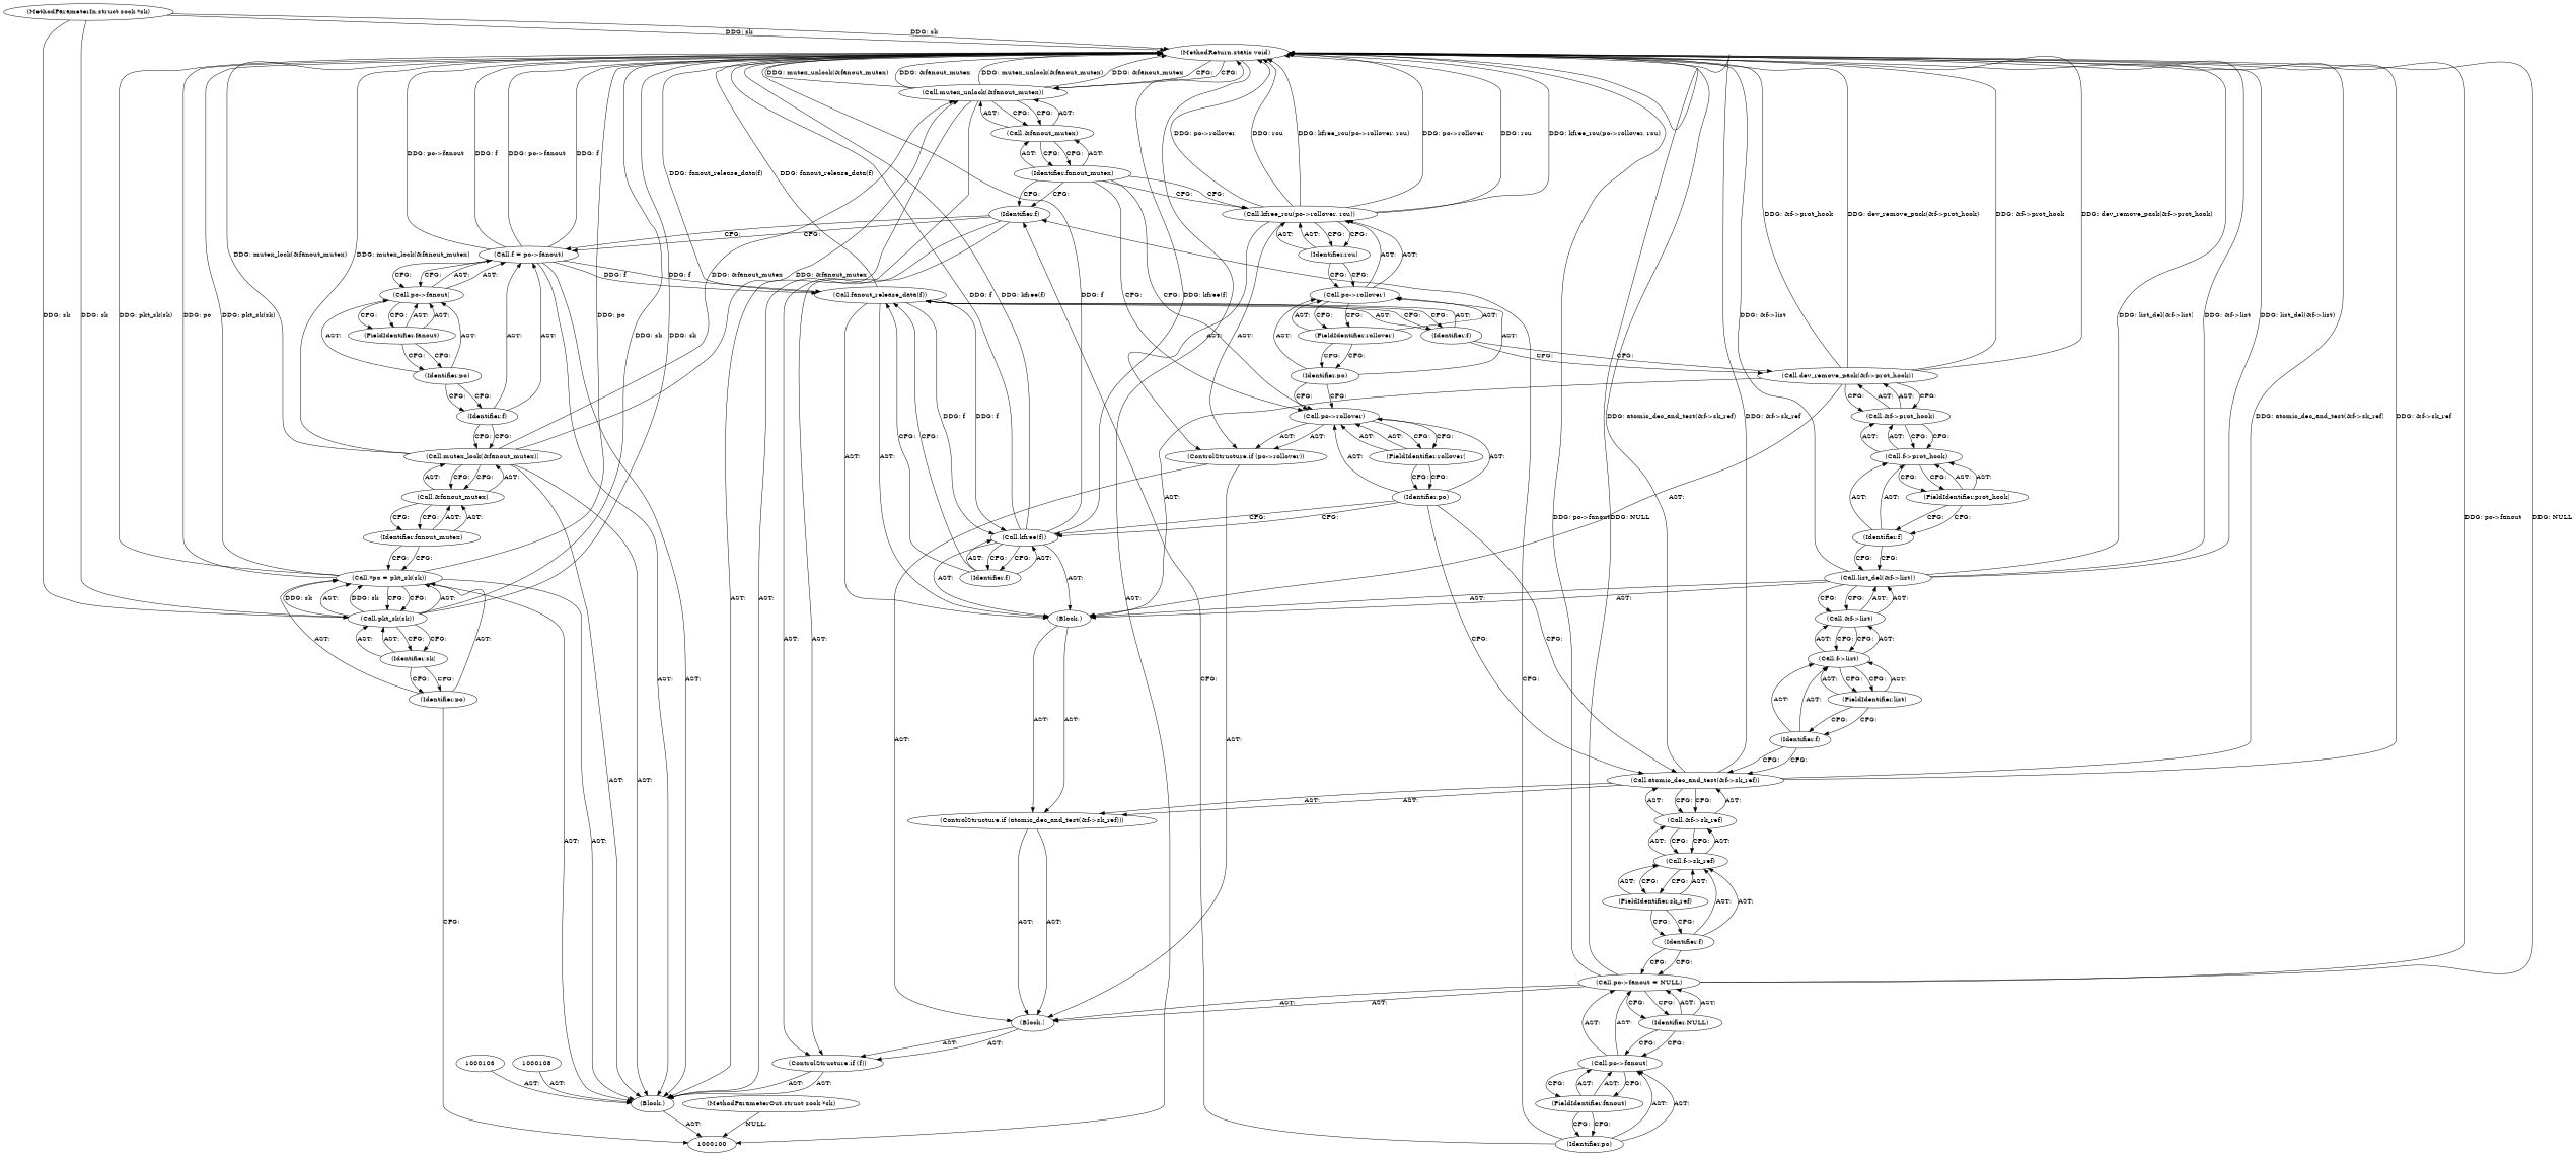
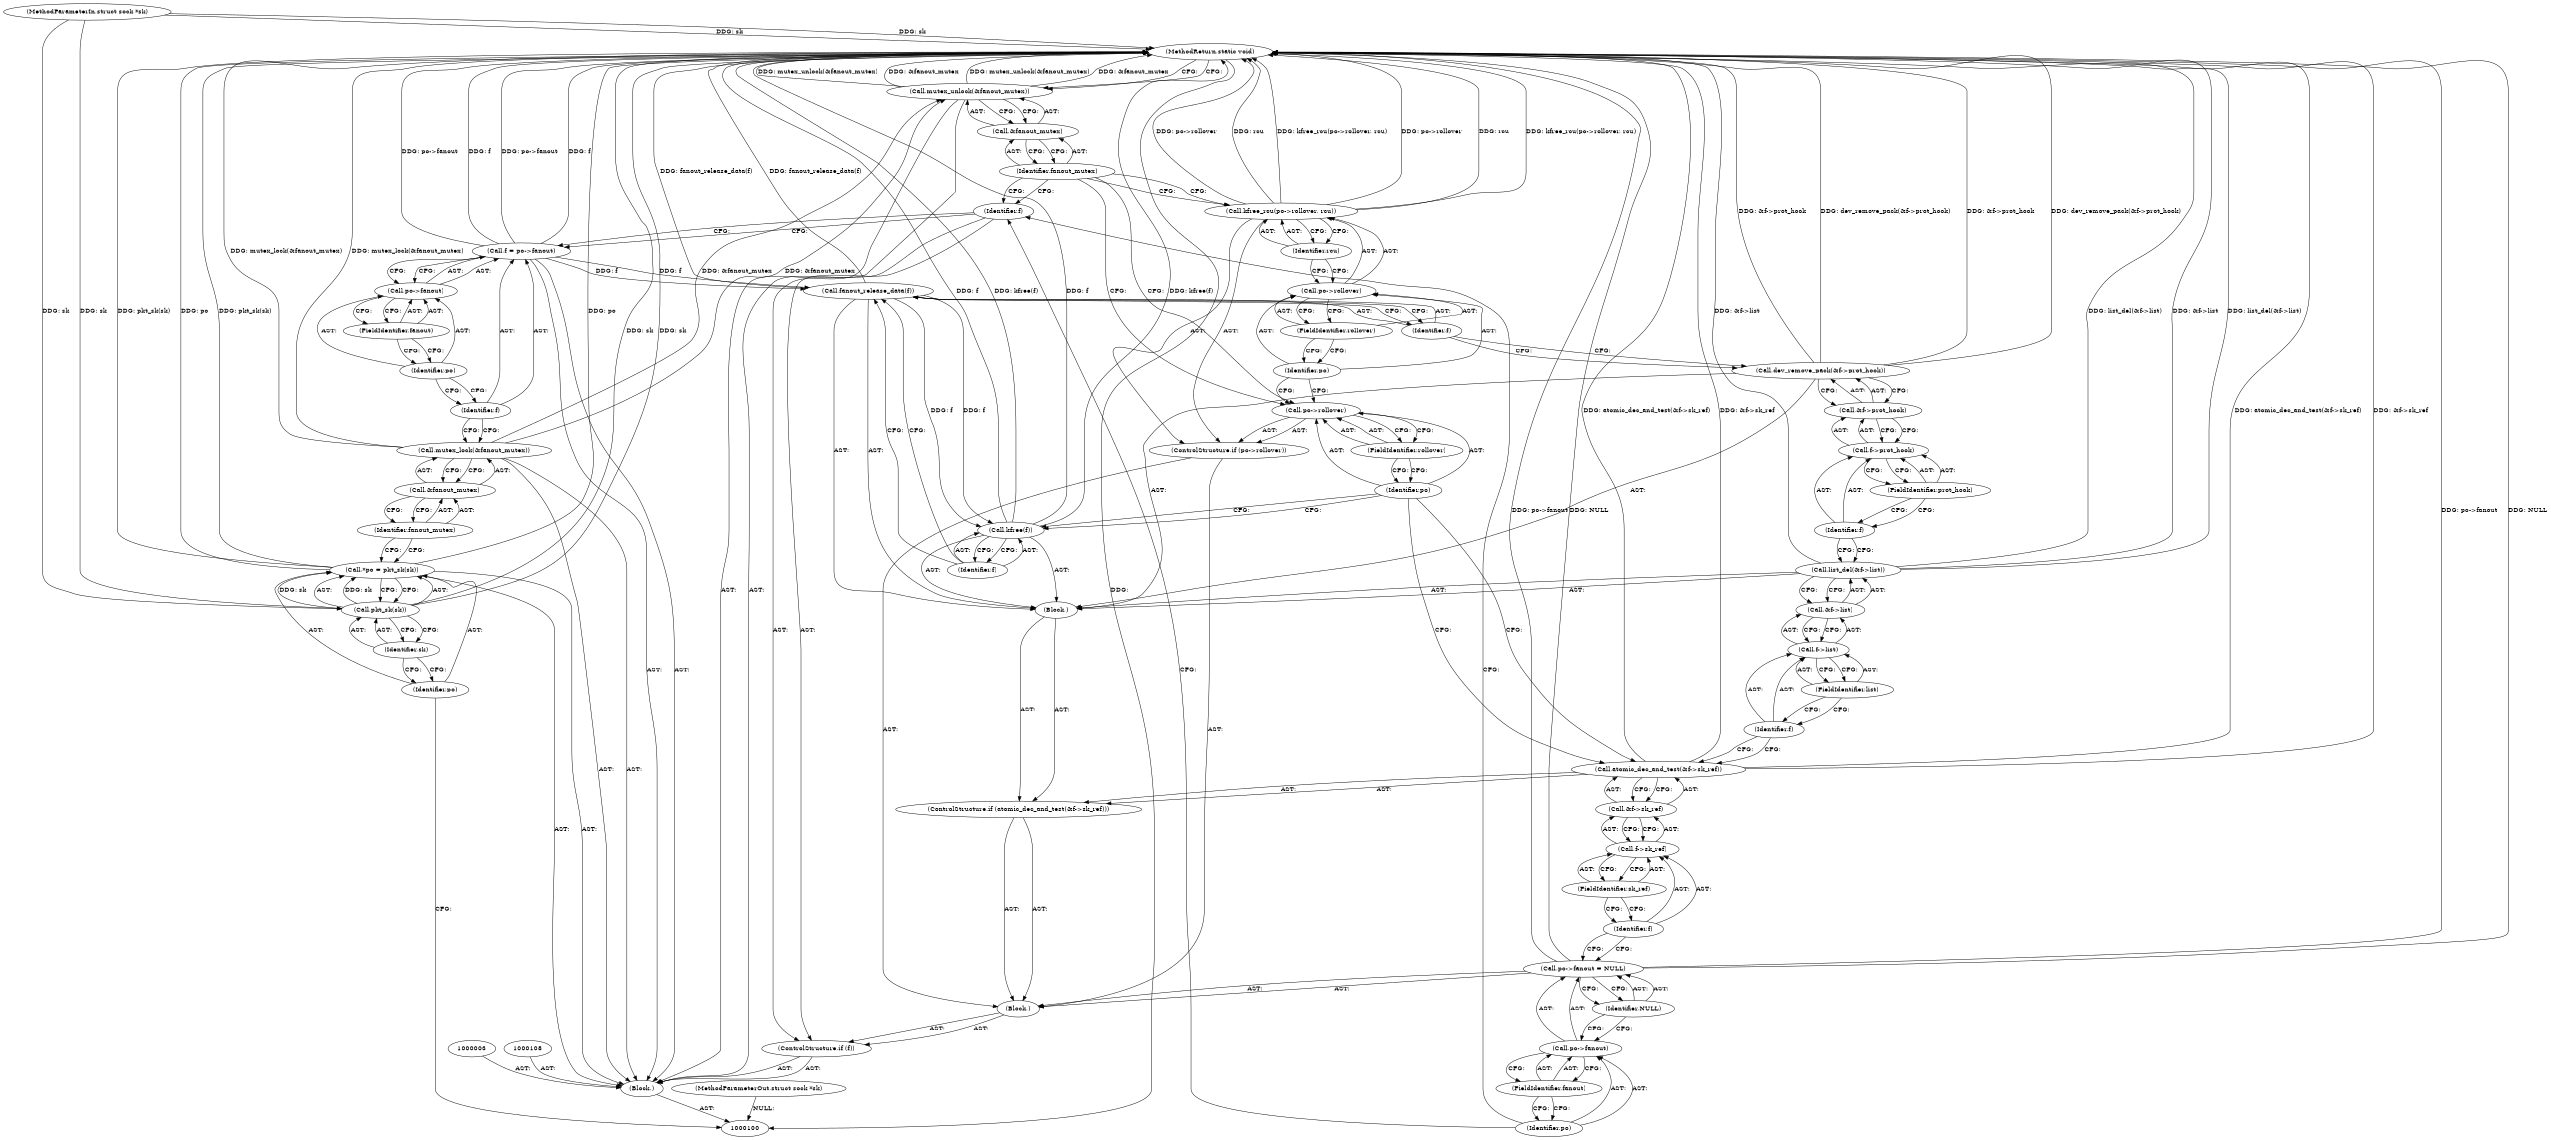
  digraph {
    n1 [label="(MethodReturn,static void)"]
    n2 [label="(Call,mutex_unlock(&fanout_mutex))"]
    1000100
    n4 [label="(Block,)"]
    n5 [label="(Call,&fanout_mutex)"]
    n6 [label="(MethodParameterIn,struct sock *sk)"]
    n7 [label="(Call,pkt_sk(sk))"]
    n8 [label="(Call,*po = pkt_sk(sk))"]
    n9 [label="(Identifier,sk)"]
    n10 [label="(MethodParameterOut,struct sock *sk)"]
    n11 [label="(ControlStructure,if (atomic_dec_and_test(&f->sk_ref)))"]
    n12 [label="(Block,)"]
    n13 [label="(ControlStructure,if (f))"]
    n14 [label="(Call,&f->sk_ref)"]
    n15 [label="(Call,f->sk_ref)"]
    n16 [label="(Call,atomic_dec_and_test(&f->sk_ref))"]
    n17 [label="(FieldIdentifier,sk_ref)"]
    n18 [label="(Identifier,f)"]
    n19 [label="(Call,po->fanout = NULL)"]
    n20 [label="(Identifier,NULL)"]
    n21 [label="(Block,)"]
    n22 [label="(Call,&f->list)"]
    n23 [label="(Call,f->list)"]
    n24 [label="(Call,list_del(&f->list))"]
    n25 [label="(FieldIdentifier,list)"]
    n26 [label="(Identifier,f)"]
    n27 [label="(Call,&f->prot_hook)"]
    n28 [label="(Call,f->prot_hook)"]
    n29 [label="(Call,dev_remove_pack(&f->prot_hook))"]
    n30 [label="(FieldIdentifier,prot_hook)"]
    n31 [label="(Identifier,f)"]
    n32 [label="(Identifier,f)"]
    n33 [label="(Call,fanout_release_data(f))"]
    n34 [label="(Call,kfree(f))"]
    n35 [label="(Identifier,f)"]
    n36 [label="(FieldIdentifier,rollover)"]
    n37 [label="(Call,po->rollover)"]
    n38 [label="(Identifier,po)"]
    n39 [label="(ControlStructure,if (po->rollover))"]
    n40 [label="(Call,po->rollover)"]
    n41 [label="(FieldIdentifier,rollover)"]
    n42 [label="(Call,kfree_rcu(po->rollover, rcu))"]
    n43 [label="(Identifier,po)"]
    n44 [label="(Identifier,rcu)"]
    n45 [label="(Identifier,fanout_mutex)"]
    n46 [label="(Identifier,f)"]
    n47 [label="(Call,f = po->fanout)"]
    n48 [label="(Identifier,po)"]
    n49 [label="(Call,&fanout_mutex)"]
    n50 [label="(Identifier,fanout_mutex)"]
    n51 [label="(Call,mutex_lock(&fanout_mutex))"]
    n52 [label="(Call,po->fanout)"]
    n53 [label="(FieldIdentifier,fanout)"]
    n54 [label="(Identifier,f)"]
    n55 [label="(Identifier,po)"]
    n56 [label="(Call,po->fanout)"]
    n57 [label="(FieldIdentifier,fanout)"]
    n58 [label="(Identifier,po)"]
-   1000103
+   1000103 [label=1000003]
    1000108
    n1 -> n2 [label="CFG: "]
    n1 -> n2 [label="CFG: "]
-   n1 -> 1000100 [label="AST: "]
+   n1 -> 1000100 [label="DDG: "]
    n2 -> n1 [label="DDG: mutex_unlock(&fanout_mutex)"]
    n2 -> n1 [label="DDG: &fanout_mutex"]
    n2 -> n1 [label="DDG: mutex_unlock(&fanout_mutex)"]
    n2 -> n1 [label="DDG: &fanout_mutex"]
    n2 -> n4 [label="AST: "]
    n2 -> n4 [label="AST: "]
    n2 -> n5 [label="CFG: "]
    n2 -> n5 [label="CFG: "]
    n4 -> 1000100 [label="AST: "]
    n5 -> n2 [label="AST: "]
    n5 -> n2 [label="AST: "]
    n5 -> n45 [label="CFG: "]
    n5 -> n45 [label="CFG: "]
    n6 -> n1 [label="DDG: sk"]
    n6 -> n1 [label="DDG: sk"]
    n6 -> n7 [label="DDG: sk"]
    n6 -> n7 [label="DDG: sk"]
    n7 -> n1 [label="DDG: sk"]
    n7 -> n1 [label="DDG: sk"]
    n7 -> n8 [label="AST: "]
    n7 -> n8 [label="DDG: sk"]
    n7 -> n8 [label="AST: "]
    n7 -> n8 [label="DDG: sk"]
    n7 -> n9 [label="CFG: "]
    n7 -> n9 [label="CFG: "]
    n8 -> n1 [label="DDG: po"]
    n8 -> n1 [label="DDG: pkt_sk(sk)"]
    n8 -> n1 [label="DDG: po"]
    n8 -> n1 [label="DDG: pkt_sk(sk)"]
    n8 -> n4 [label="AST: "]
    n8 -> n4 [label="AST: "]
    n8 -> n7 [label="CFG: "]
    n8 -> n7 [label="CFG: "]
    n9 -> n7 [label="AST: "]
    n9 -> n7 [label="AST: "]
    n9 -> n48 [label="CFG: "]
    n9 -> n48 [label="CFG: "]
    n10 -> 1000100 [label="NULL: "]
    n11 -> n12 [label="AST: "]
    n11 -> n12 [label="AST: "]
    n12 -> n13 [label="AST: "]
    n12 -> n13 [label="AST: "]
    n13 -> n4 [label="AST: "]
    n13 -> n4 [label="AST: "]
    n14 -> n15 [label="CFG: "]
    n14 -> n15 [label="CFG: "]
    n14 -> n16 [label="AST: "]
    n14 -> n16 [label="AST: "]
    n15 -> n14 [label="AST: "]
    n15 -> n14 [label="AST: "]
    n15 -> n17 [label="CFG: "]
    n15 -> n17 [label="CFG: "]
    n16 -> n1 [label="DDG: atomic_dec_and_test(&f->sk_ref)"]
    n16 -> n1 [label="DDG: &f->sk_ref"]
    n16 -> n1 [label="DDG: atomic_dec_and_test(&f->sk_ref)"]
    n16 -> n1 [label="DDG: &f->sk_ref"]
    n16 -> n11 [label="AST: "]
    n16 -> n11 [label="AST: "]
    n16 -> n14 [label="CFG: "]
    n16 -> n14 [label="CFG: "]
    n17 -> n15 [label="AST: "]
    n17 -> n15 [label="AST: "]
    n17 -> n18 [label="CFG: "]
    n17 -> n18 [label="CFG: "]
    n18 -> n15 [label="AST: "]
    n18 -> n15 [label="AST: "]
    n18 -> n19 [label="CFG: "]
    n18 -> n19 [label="CFG: "]
    n19 -> n1 [label="DDG: po->fanout"]
    n19 -> n1 [label="DDG: NULL"]
    n19 -> n1 [label="DDG: po->fanout"]
    n19 -> n1 [label="DDG: NULL"]
    n19 -> n12 [label="AST: "]
    n19 -> n12 [label="AST: "]
    n19 -> n20 [label="CFG: "]
    n19 -> n20 [label="CFG: "]
    n20 -> n19 [label="AST: "]
    n20 -> n19 [label="AST: "]
    n20 -> n56 [label="CFG: "]
    n20 -> n56 [label="CFG: "]
    n21 -> n11 [label="AST: "]
    n21 -> n11 [label="AST: "]
    n22 -> n23 [label="CFG: "]
    n22 -> n23 [label="CFG: "]
    n22 -> n24 [label="AST: "]
    n22 -> n24 [label="AST: "]
    n23 -> n22 [label="AST: "]
    n23 -> n22 [label="AST: "]
    n23 -> n25 [label="CFG: "]
    n23 -> n25 [label="CFG: "]
    n24 -> n1 [label="DDG: list_del(&f->list)"]
    n24 -> n1 [label="DDG: &f->list"]
    n24 -> n1 [label="DDG: list_del(&f->list)"]
    n24 -> n1 [label="DDG: &f->list"]
    n24 -> n21 [label="AST: "]
    n24 -> n21 [label="AST: "]
    n24 -> n22 [label="CFG: "]
    n24 -> n22 [label="CFG: "]
    n25 -> n23 [label="AST: "]
    n25 -> n23 [label="AST: "]
    n25 -> n26 [label="CFG: "]
    n25 -> n26 [label="CFG: "]
    n26 -> n16 [label="CFG: "]
    n26 -> n16 [label="CFG: "]
    n26 -> n23 [label="AST: "]
    n26 -> n23 [label="AST: "]
    n27 -> n28 [label="CFG: "]
    n27 -> n28 [label="CFG: "]
    n27 -> n29 [label="AST: "]
    n27 -> n29 [label="AST: "]
    n28 -> n27 [label="AST: "]
    n28 -> n27 [label="AST: "]
    n28 -> n30 [label="CFG: "]
    n28 -> n30 [label="CFG: "]
    n29 -> n1 [label="DDG: &f->prot_hook"]
    n29 -> n1 [label="DDG: dev_remove_pack(&f->prot_hook)"]
    n29 -> n1 [label="DDG: &f->prot_hook"]
    n29 -> n1 [label="DDG: dev_remove_pack(&f->prot_hook)"]
    n29 -> n21 [label="AST: "]
    n29 -> n21 [label="AST: "]
    n29 -> n27 [label="CFG: "]
    n29 -> n27 [label="CFG: "]
    n30 -> n28 [label="AST: "]
    n30 -> n28 [label="AST: "]
    n30 -> n31 [label="CFG: "]
    n30 -> n31 [label="CFG: "]
    n31 -> n24 [label="CFG: "]
    n31 -> n24 [label="CFG: "]
    n31 -> n28 [label="AST: "]
    n31 -> n28 [label="AST: "]
    n32 -> n29 [label="CFG: "]
    n32 -> n29 [label="CFG: "]
    n32 -> n33 [label="AST: "]
    n32 -> n33 [label="AST: "]
    n33 -> n1 [label="DDG: fanout_release_data(f)"]
    n33 -> n1 [label="DDG: fanout_release_data(f)"]
    n33 -> n21 [label="AST: "]
    n33 -> n21 [label="AST: "]
    n33 -> n32 [label="CFG: "]
    n33 -> n32 [label="CFG: "]
    n33 -> n34 [label="DDG: f"]
    n33 -> n34 [label="DDG: f"]
    n34 -> n1 [label="DDG: f"]
    n34 -> n1 [label="DDG: kfree(f)"]
    n34 -> n1 [label="DDG: f"]
    n34 -> n1 [label="DDG: kfree(f)"]
    n34 -> n21 [label="AST: "]
    n34 -> n21 [label="AST: "]
    n34 -> n35 [label="CFG: "]
    n34 -> n35 [label="CFG: "]
    n35 -> n33 [label="CFG: "]
    n35 -> n33 [label="CFG: "]
    n35 -> n34 [label="AST: "]
    n35 -> n34 [label="AST: "]
    n36 -> n37 [label="AST: "]
    n36 -> n37 [label="AST: "]
    n36 -> n38 [label="CFG: "]
    n36 -> n38 [label="CFG: "]
    n37 -> n36 [label="CFG: "]
    n37 -> n36 [label="CFG: "]
    n37 -> n39 [label="AST: "]
    n37 -> n39 [label="AST: "]
    n38 -> n16 [label="CFG: "]
    n38 -> n16 [label="CFG: "]
    n38 -> n34 [label="CFG: "]
    n38 -> n34 [label="CFG: "]
    n38 -> n37 [label="AST: "]
    n38 -> n37 [label="AST: "]
    n39 -> n12 [label="AST: "]
    n39 -> n12 [label="AST: "]
    n40 -> n41 [label="CFG: "]
    n40 -> n41 [label="CFG: "]
    n40 -> n42 [label="AST: "]
    n40 -> n42 [label="AST: "]
    n41 -> n40 [label="AST: "]
    n41 -> n40 [label="AST: "]
    n41 -> n43 [label="CFG: "]
    n41 -> n43 [label="CFG: "]
    n42 -> n1 [label="DDG: rcu"]
    n42 -> n1 [label="DDG: kfree_rcu(po->rollover, rcu)"]
    n42 -> n1 [label="DDG: po->rollover"]
    n42 -> n1 [label="DDG: rcu"]
    n42 -> n1 [label="DDG: kfree_rcu(po->rollover, rcu)"]
    n42 -> n1 [label="DDG: po->rollover"]
    n42 -> n39 [label="AST: "]
    n42 -> n39 [label="AST: "]
    n42 -> n44 [label="CFG: "]
    n42 -> n44 [label="CFG: "]
    n43 -> n37 [label="CFG: "]
    n43 -> n37 [label="CFG: "]
    n43 -> n40 [label="AST: "]
    n43 -> n40 [label="AST: "]
    n44 -> n40 [label="CFG: "]
    n44 -> n40 [label="CFG: "]
    n44 -> n42 [label="AST: "]
    n44 -> n42 [label="AST: "]
    n45 -> n5 [label="AST: "]
    n45 -> n5 [label="AST: "]
    n45 -> n37 [label="CFG: "]
    n45 -> n37 [label="CFG: "]
    n45 -> n42 [label="CFG: "]
    n45 -> n42 [label="CFG: "]
    n45 -> n46 [label="CFG: "]
    n45 -> n46 [label="CFG: "]
    n46 -> n13 [label="AST: "]
    n46 -> n13 [label="AST: "]
    n46 -> n47 [label="CFG: "]
    n46 -> n47 [label="CFG: "]
    n47 -> n1 [label="DDG: po->fanout"]
    n47 -> n1 [label="DDG: f"]
    n47 -> n1 [label="DDG: po->fanout"]
    n47 -> n1 [label="DDG: f"]
    n47 -> n4 [label="AST: "]
    n47 -> n4 [label="AST: "]
    n47 -> n33 [label="DDG: f"]
    n47 -> n33 [label="DDG: f"]
    n47 -> n52 [label="CFG: "]
    n47 -> n52 [label="CFG: "]
    n48 -> 1000100 [label="CFG: "]
    n48 -> n8 [label="AST: "]
    n48 -> n8 [label="AST: "]
    n49 -> n50 [label="CFG: "]
    n49 -> n50 [label="CFG: "]
    n49 -> n51 [label="AST: "]
    n49 -> n51 [label="AST: "]
    n50 -> n8 [label="CFG: "]
    n50 -> n8 [label="CFG: "]
    n50 -> n49 [label="AST: "]
    n50 -> n49 [label="AST: "]
    n51 -> n1 [label="DDG: mutex_lock(&fanout_mutex)"]
    n51 -> n1 [label="DDG: mutex_lock(&fanout_mutex)"]
    n51 -> n2 [label="DDG: &fanout_mutex"]
    n51 -> n2 [label="DDG: &fanout_mutex"]
    n51 -> n4 [label="AST: "]
    n51 -> n4 [label="AST: "]
    n51 -> n49 [label="CFG: "]
    n51 -> n49 [label="CFG: "]
    n52 -> n47 [label="AST: "]
    n52 -> n47 [label="AST: "]
    n52 -> n53 [label="CFG: "]
    n52 -> n53 [label="CFG: "]
    n53 -> n52 [label="AST: "]
    n53 -> n52 [label="AST: "]
    n53 -> n55 [label="CFG: "]
    n53 -> n55 [label="CFG: "]
    n54 -> n47 [label="AST: "]
    n54 -> n47 [label="AST: "]
    n54 -> n51 [label="CFG: "]
    n54 -> n51 [label="CFG: "]
    n55 -> n52 [label="AST: "]
    n55 -> n52 [label="AST: "]
    n55 -> n54 [label="CFG: "]
    n55 -> n54 [label="CFG: "]
    n56 -> n19 [label="AST: "]
    n56 -> n19 [label="AST: "]
    n56 -> n57 [label="CFG: "]
    n56 -> n57 [label="CFG: "]
    n57 -> n56 [label="AST: "]
    n57 -> n56 [label="AST: "]
    n57 -> n58 [label="CFG: "]
    n57 -> n58 [label="CFG: "]
    n58 -> n46 [label="CFG: "]
    n58 -> n46 [label="CFG: "]
    n58 -> n56 [label="AST: "]
    n58 -> n56 [label="AST: "]
    1000103 -> n4 [label="AST: "]
    1000108 -> n4 [label="AST: "]
  }
